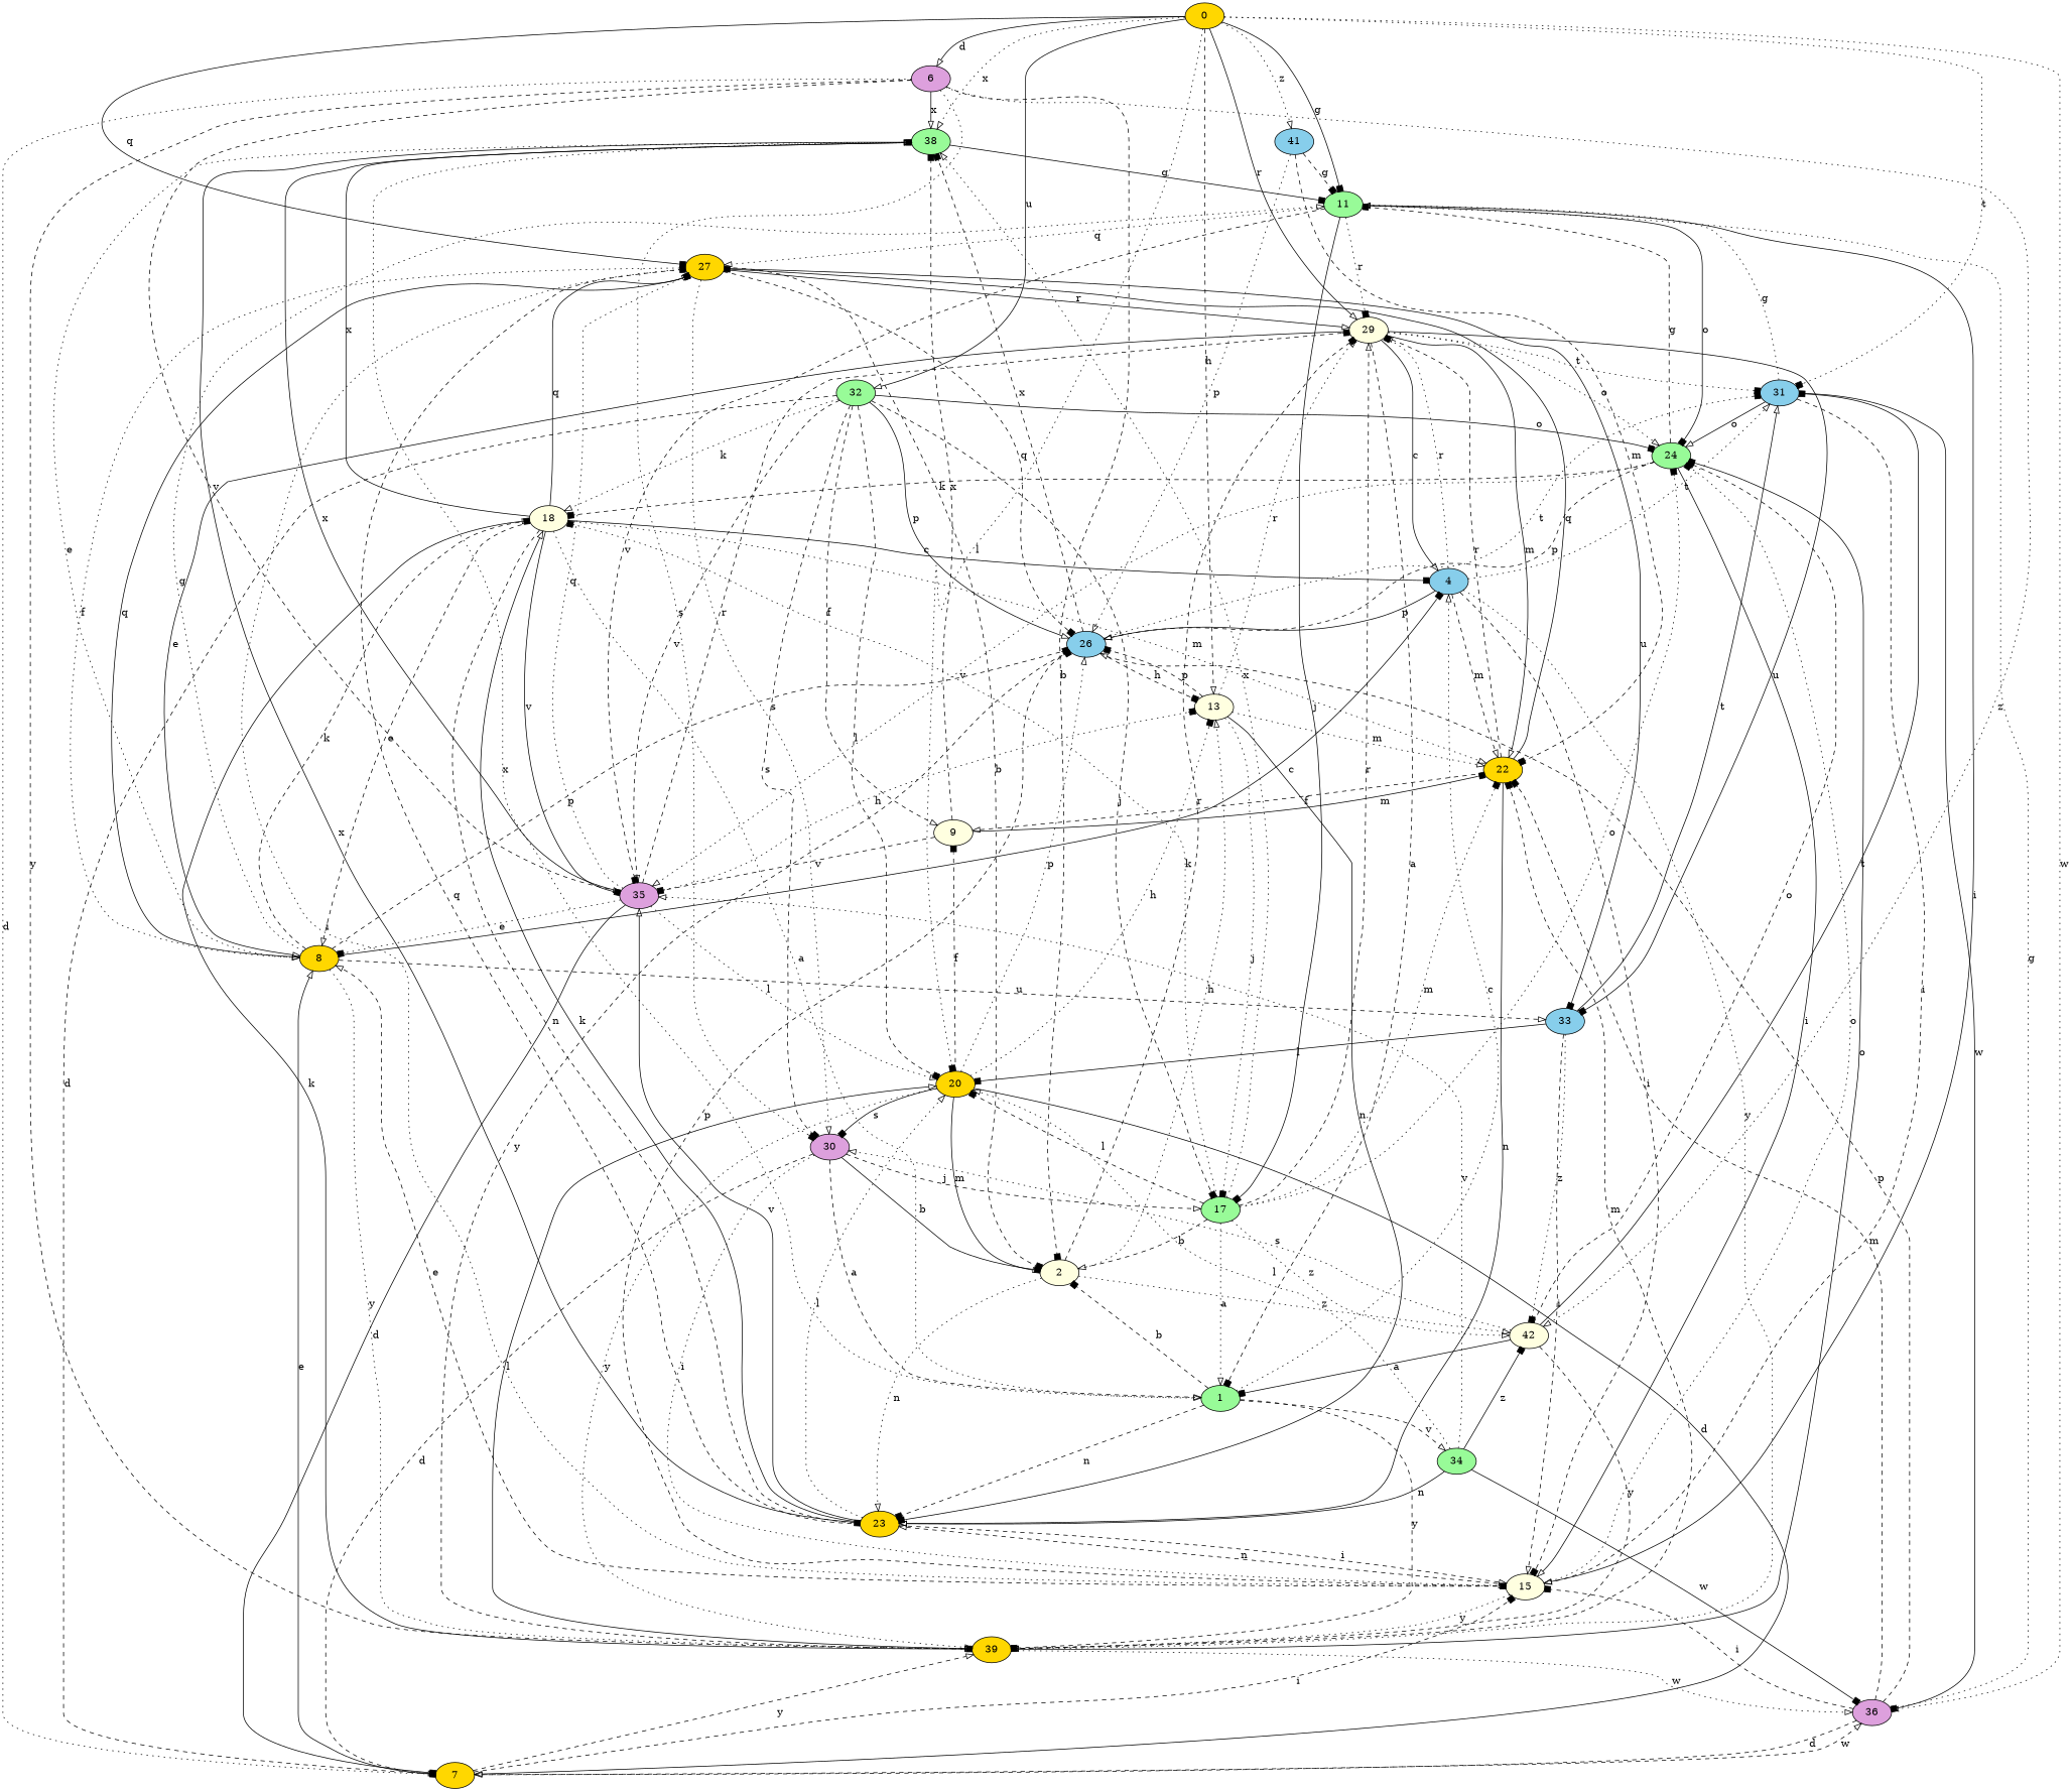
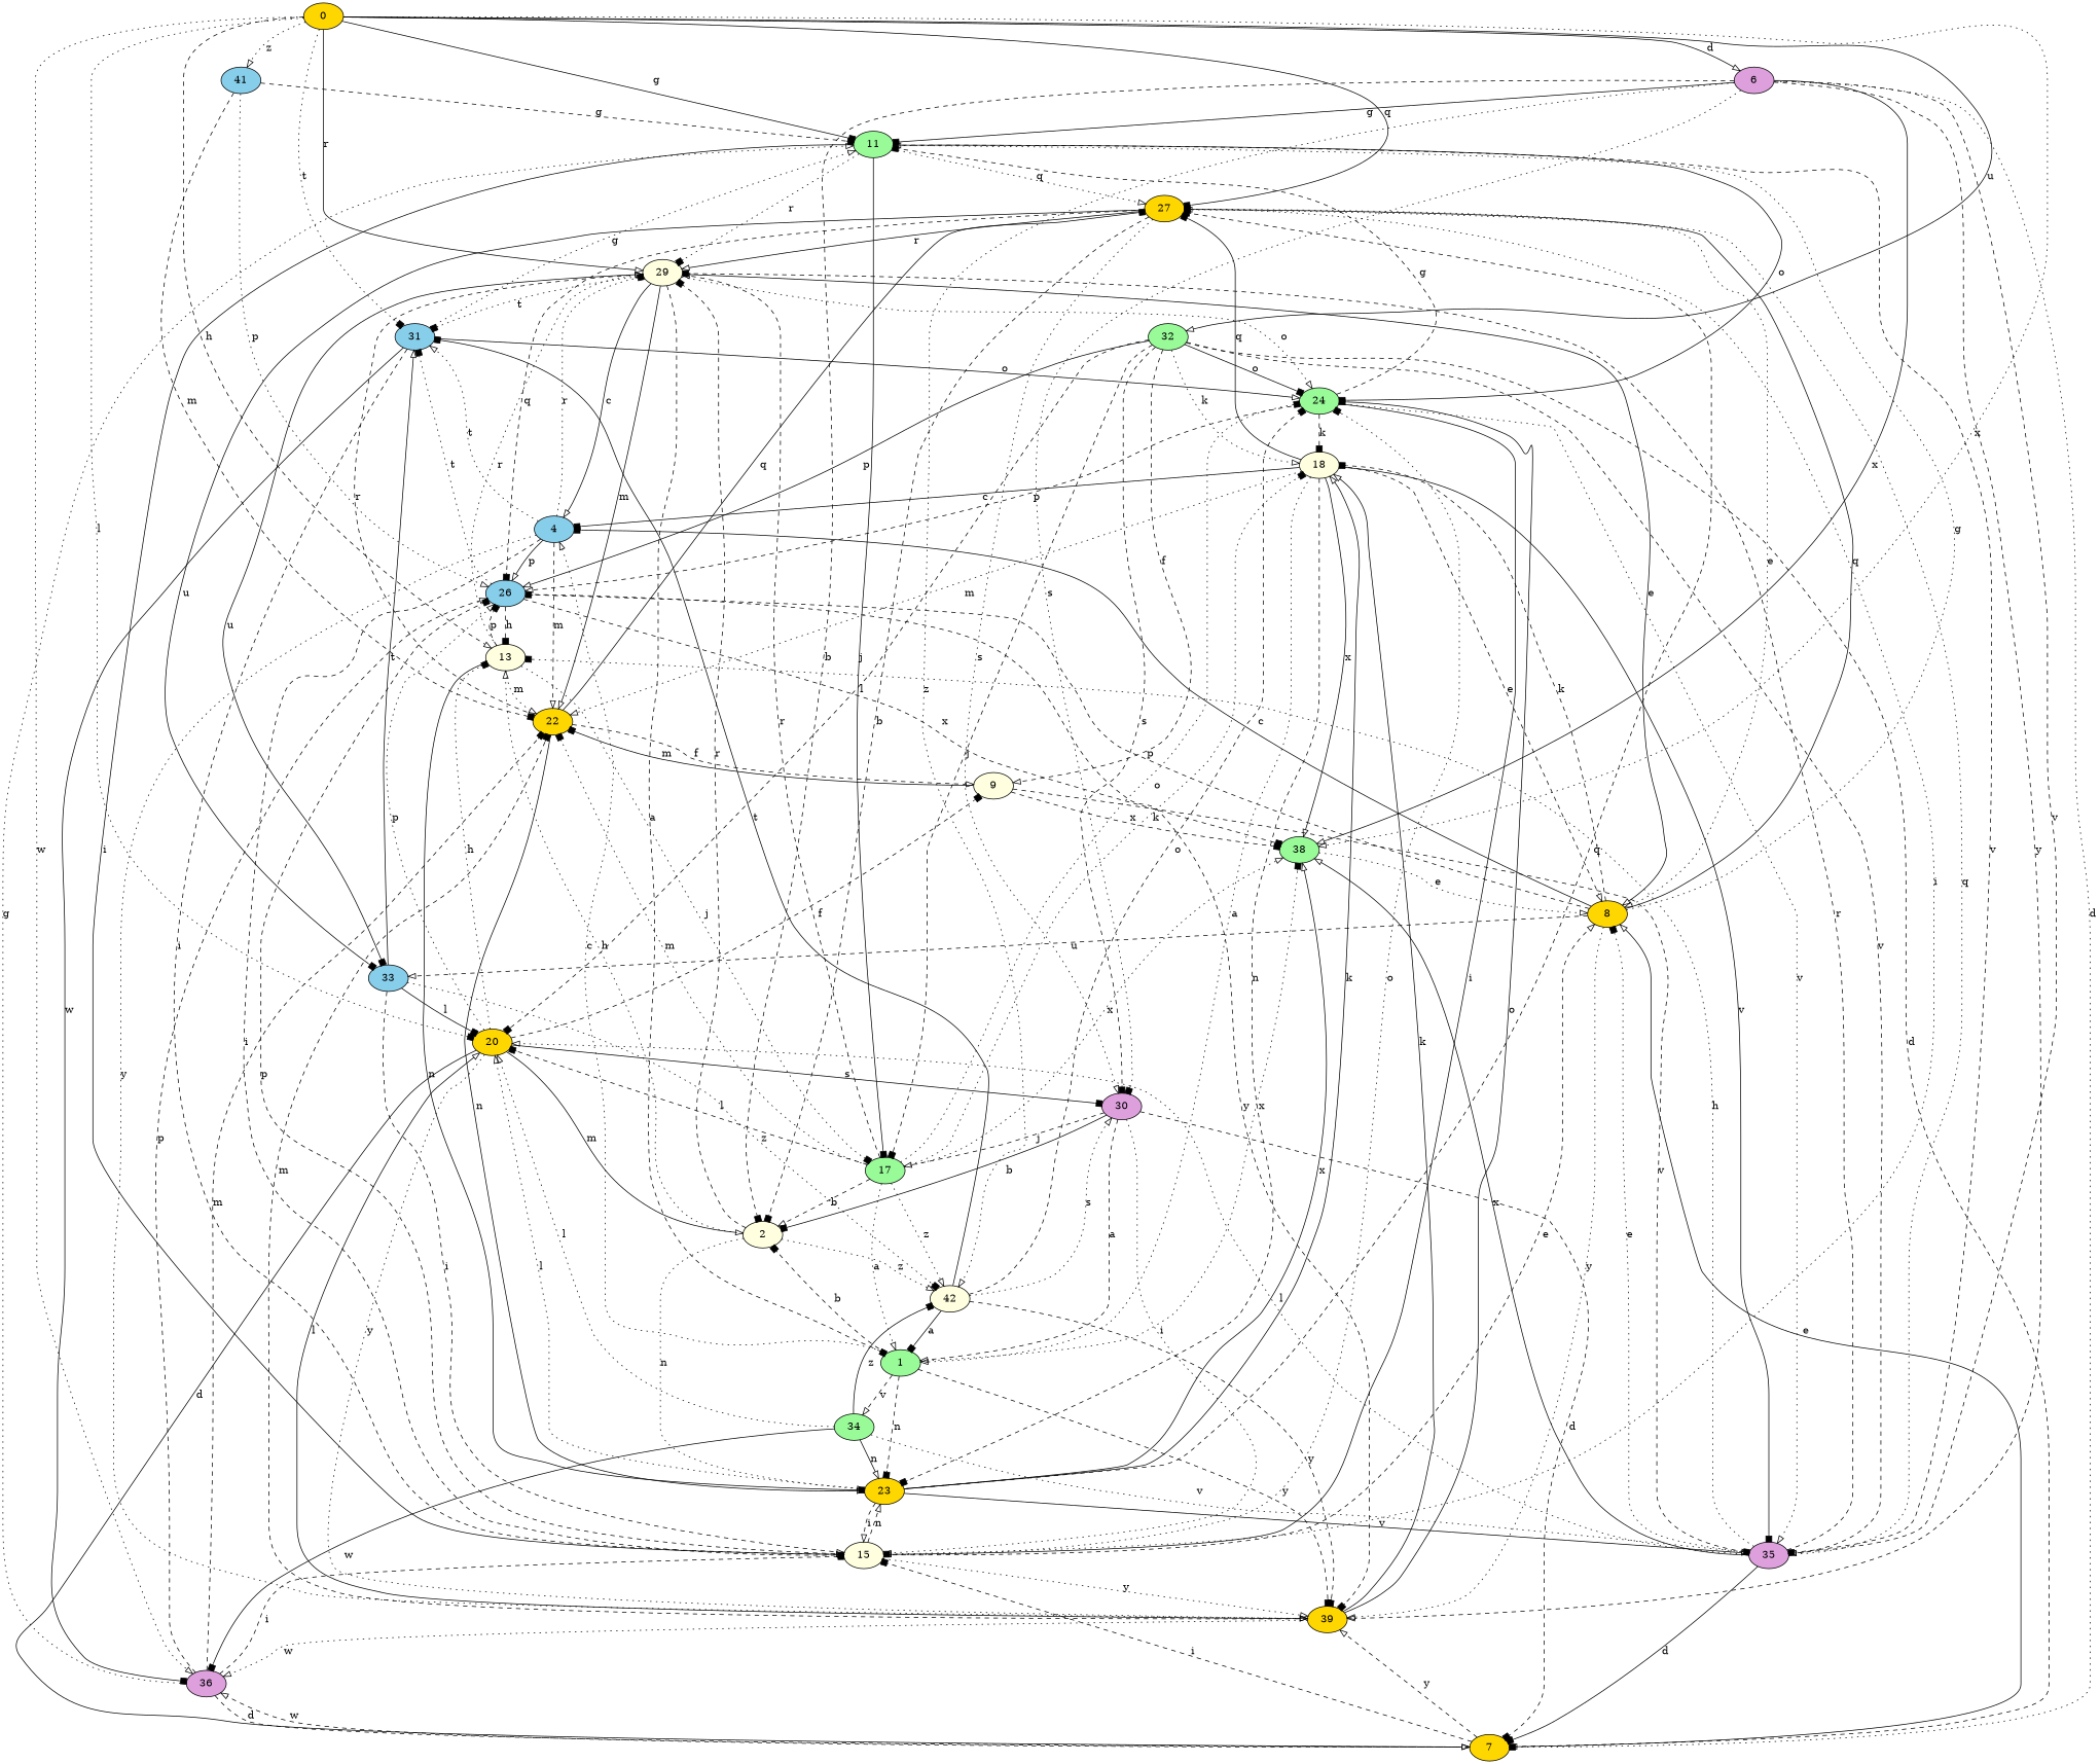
  strict digraph {
    node [fillcolor=gold style=filled]
    edge [arrowhead=onormal style=dashed]
    6 [fillcolor=plum]
    0
    11 [fillcolor=palegreen]
    13 [fillcolor=lightyellow]
    20
    27
    29 [fillcolor=lightyellow]
    31 [fillcolor=skyblue]
    32 [fillcolor=palegreen]
    36 [fillcolor=plum]
    38 [fillcolor=palegreen]
    41 [fillcolor=skyblue]
    2 [fillcolor=lightyellow]
    39
    42 [fillcolor=lightyellow]
    7
    30 [fillcolor=plum]
    35 [fillcolor=plum]
    15 [fillcolor=lightyellow]
    17 [fillcolor=palegreen]
    24 [fillcolor=palegreen]
    23
    22
    26 [fillcolor=skyblue]
    9 [fillcolor=lightyellow]
    8
    33 [fillcolor=skyblue]
    1 [fillcolor=palegreen]
    4 [fillcolor=skyblue]
    18 [fillcolor=lightyellow]
    34 [fillcolor=palegreen]
    6 -> 38 [label=x style=solid]
    6 -> 2 [arrowhead=box label=b]
    6 -> 39 [label=y]
    6 -> 42 [label=z style=dotted]
    6 -> 7 [arrowhead=box label=d style=dotted]
    6 -> 30 [arrowhead=box label=s style=dotted]
    6 -> 35 [label=v]
    0 -> 6 [label=d style=solid]
    0 -> 11 [arrowhead=box label=g style=solid]
    0 -> 13 [label=h]
    0 -> 20 [arrowhead=box label=l style=dotted]
    0 -> 27 [arrowhead=box label=q style=solid]
    0 -> 29 [label=r style=solid]
    0 -> 31 [arrowhead=box label=t style=dotted]
    0 -> 32 [label=u style=solid]
    0 -> 36 [label=w style=dotted]
    0 -> 38 [label=x style=dotted]
    0 -> 41 [label=z style=dotted]
    11 -> 27 [label=q style=dotted]
    11 -> 29 [arrowhead=box label=r style=dotted]
    11 -> 35 [arrowhead=box label=v]
    11 -> 15 [label=i style=solid]
    11 -> 17 [arrowhead=box label=j style=solid]
    11 -> 24 [arrowhead=box label=o style=solid]
    13 -> 29 [label=r style=dotted]
    13 -> 17 [arrowhead=box label=j style=dotted]
    13 -> 23 [arrowhead=box label=n style=solid]
    13 -> 22 [label=m style=dotted]
    13 -> 26 [arrowhead=box label=p]
    20 -> 13 [arrowhead=box label=h style=dotted]
    20 -> 2 [label=m style=solid]
    20 -> 39 [label=y style=dotted]
    20 -> 7 [label=d style=solid]
    20 -> 30 [arrowhead=box label=s style=solid]
    20 -> 26 [label=p style=dotted]
    20 -> 9 [arrowhead=box label=f]
    27 -> 29 [label=r style=solid]
    27 -> 2 [arrowhead=box label=b]
    27 -> 30 [label=s style=dotted]
    27 -> 15 [arrowhead=box label=i style=dotted]
    27 -> 26 [arrowhead=box label=q]
-   27 -> 8 [label=f style=dotted]
+   27 -> 8 [label=e style=dotted]
    27 -> 33 [arrowhead=box label=u style=solid]
    29 -> 31 [arrowhead=box label=t style=dotted]
    29 -> 24 [label=o style=dotted]
    29 -> 22 [label=m style=solid]
    29 -> 8 [label=e style=solid]
    29 -> 33 [arrowhead=box label=u style=solid]
    29 -> 1 [arrowhead=box label=a]
    29 -> 4 [label=c style=solid]
    31 -> 11 [label=g style=dotted]
    31 -> 36 [arrowhead=box label=w style=solid]
    31 -> 15 [label=i]
    31 -> 24 [label=o style=solid]
    32 -> 20 [arrowhead=box label=l]
    32 -> 7 [label=d]
    32 -> 30 [arrowhead=box label=s]
    32 -> 35 [label=v]
    32 -> 17 [arrowhead=box label=j]
    32 -> 24 [arrowhead=box label=o style=solid]
    32 -> 26 [label=p style=solid]
    32 -> 9 [label=f]
    32 -> 18 [label=k style=dotted]
    36 -> 11 [label=g style=dotted]
    36 -> 7 [label=d]
    36 -> 15 [arrowhead=box label=i]
    36 -> 22 [arrowhead=box label=m]
    36 -> 26 [label=p]
-   38 -> 11 [arrowhead=box label=g style=solid]
+   6 -> 11 [arrowhead=box label=g style=solid]
    38 -> 8 [label=e style=dotted]
    41 -> 11 [arrowhead=box label=g]
    41 -> 22 [arrowhead=box label=m]
    41 -> 26 [label=p style=dotted]
    2 -> 13 [label=h style=dotted]
    2 -> 29 [arrowhead=box label=r]
    2 -> 42 [label=z style=dotted]
    2 -> 23 [label=n style=dotted]
    39 -> 20 [label=l style=solid]
    39 -> 36 [label=w style=dotted]
    39 -> 24 [arrowhead=box label=o style=solid]
    39 -> 22 [arrowhead=box label=m]
    39 -> 18 [label=k style=solid]
    42 -> 31 [arrowhead=box label=t style=solid]
    42 -> 39 [arrowhead=box label=y]
    42 -> 30 [label=s style=dotted]
    42 -> 24 [arrowhead=box label=o]
    42 -> 1 [arrowhead=box label=a style=solid]
    7 -> 36 [label=w]
    7 -> 39 [label=y]
    7 -> 15 [arrowhead=box label=i]
    7 -> 8 [label=e style=solid]
    30 -> 2 [arrowhead=box label=b style=solid]
    30 -> 7 [arrowhead=box label=d]
    30 -> 15 [label=i style=dotted]
    30 -> 17 [label=j]
    30 -> 1 [label=a]
    35 -> 13 [arrowhead=box label=h style=dotted]
    35 -> 20 [label=l style=dotted]
    35 -> 27 [label=q style=dotted]
    35 -> 29 [arrowhead=box label=r]
    35 -> 38 [label=x style=solid]
    35 -> 7 [arrowhead=box label=d style=solid]
    35 -> 8 [arrowhead=box label=e style=dotted]
    15 -> 39 [label=y style=dotted]
    15 -> 24 [arrowhead=box label=o style=dotted]
    15 -> 23 [label=n]
    15 -> 26 [arrowhead=box label=p]
    15 -> 8 [label=e]
    17 -> 20 [arrowhead=box label=l]
    17 -> 29 [label=r]
    17 -> 38 [label=x style=dotted]
    17 -> 2 [label=b]
    17 -> 42 [label=z style=dotted]
    17 -> 24 [arrowhead=box label=o style=dotted]
    17 -> 22 [arrowhead=box label=m style=dotted]
    17 -> 1 [label=a style=dotted]
    17 -> 18 [arrowhead=box label=k style=dotted]
    24 -> 11 [arrowhead=box label=g]
    24 -> 35 [label=v style=dotted]
    24 -> 15 [label=i style=solid]
    24 -> 26 [label=p]
    24 -> 18 [arrowhead=box label=k]
    23 -> 20 [label=l style=dotted]
    23 -> 27 [arrowhead=box label=q]
    23 -> 38 [label=x style=solid]
    23 -> 35 [label=v style=solid]
    23 -> 15 [label=i]
    23 -> 18 [label=k style=solid]
    22 -> 27 [arrowhead=box label=q style=solid]
    22 -> 29 [label=r]
    22 -> 23 [label=n style=solid]
    22 -> 9 [label=f]
    26 -> 13 [arrowhead=box label=h]
    26 -> 31 [arrowhead=box label=t style=dotted]
    26 -> 38 [arrowhead=box label=x]
    26 -> 39 [arrowhead=box label=y]
    9 -> 38 [arrowhead=box label=x]
    9 -> 35 [arrowhead=box label=v]
    9 -> 22 [arrowhead=box label=m style=solid]
    8 -> 11 [label=g style=dotted]
    8 -> 27 [arrowhead=box label=q style=solid]
    8 -> 39 [label=y style=dotted]
    8 -> 26 [arrowhead=box label=p]
    8 -> 33 [label=u]
    8 -> 4 [arrowhead=box label=c style=solid]
    8 -> 18 [arrowhead=box label=k]
    33 -> 20 [arrowhead=box label=l style=solid]
    33 -> 31 [label=t style=solid]
    33 -> 42 [arrowhead=box label=z style=dotted]
    33 -> 15 [label=i]
    1 -> 38 [arrowhead=box label=x style=dotted]
    1 -> 2 [arrowhead=box label=b]
    1 -> 39 [arrowhead=box label=y]
    1 -> 23 [arrowhead=box label=n]
    1 -> 4 [label=c style=dotted]
    1 -> 34 [label=v]
    4 -> 29 [arrowhead=box label=r style=dotted]
    4 -> 31 [label=t style=dotted]
    4 -> 39 [label=y style=dotted]
    4 -> 15 [arrowhead=box label=i]
    4 -> 22 [label=m]
    4 -> 26 [label=p style=solid]
    18 -> 27 [arrowhead=box label=q style=solid]
    18 -> 38 [label=x style=solid]
    18 -> 35 [arrowhead=box label=v style=solid]
    18 -> 23 [arrowhead=box label=n]
    18 -> 22 [label=m style=dotted]
    18 -> 8 [label=e]
    18 -> 1 [label=a style=dotted]
    18 -> 4 [arrowhead=box label=c style=solid]
    34 -> 20 [label=l style=dotted]
    34 -> 36 [arrowhead=box label=w style=solid]
    34 -> 42 [arrowhead=box label=z style=solid]
    34 -> 35 [label=v style=dotted]
    34 -> 23 [label=n style=solid]
  }
